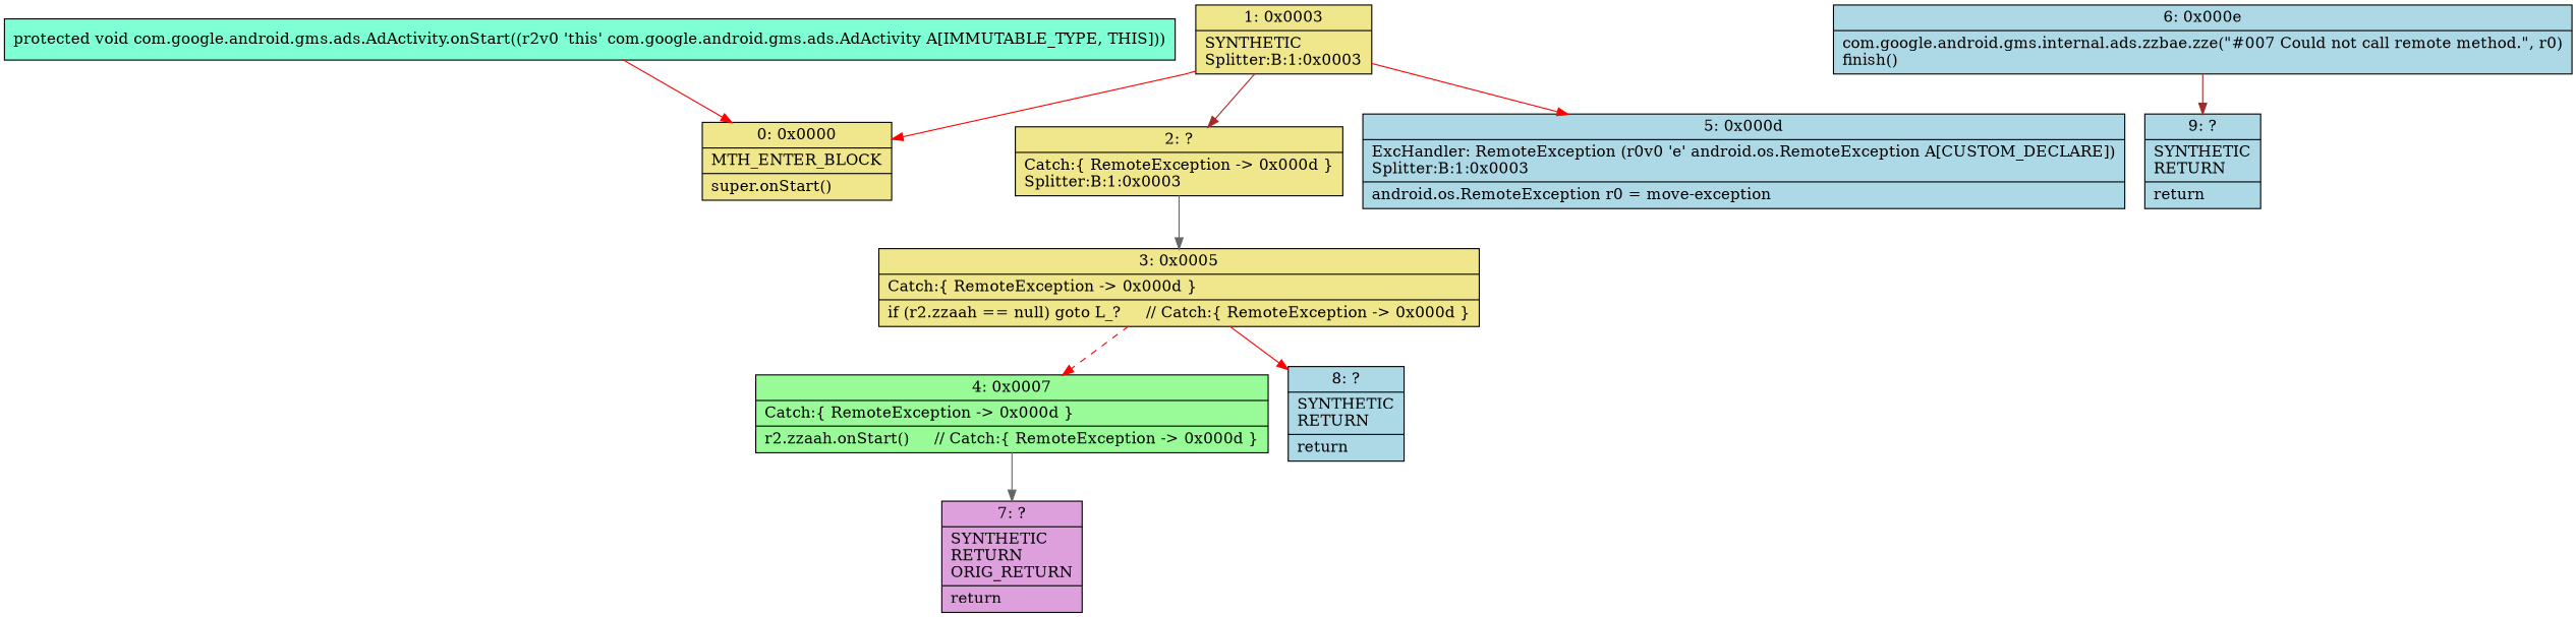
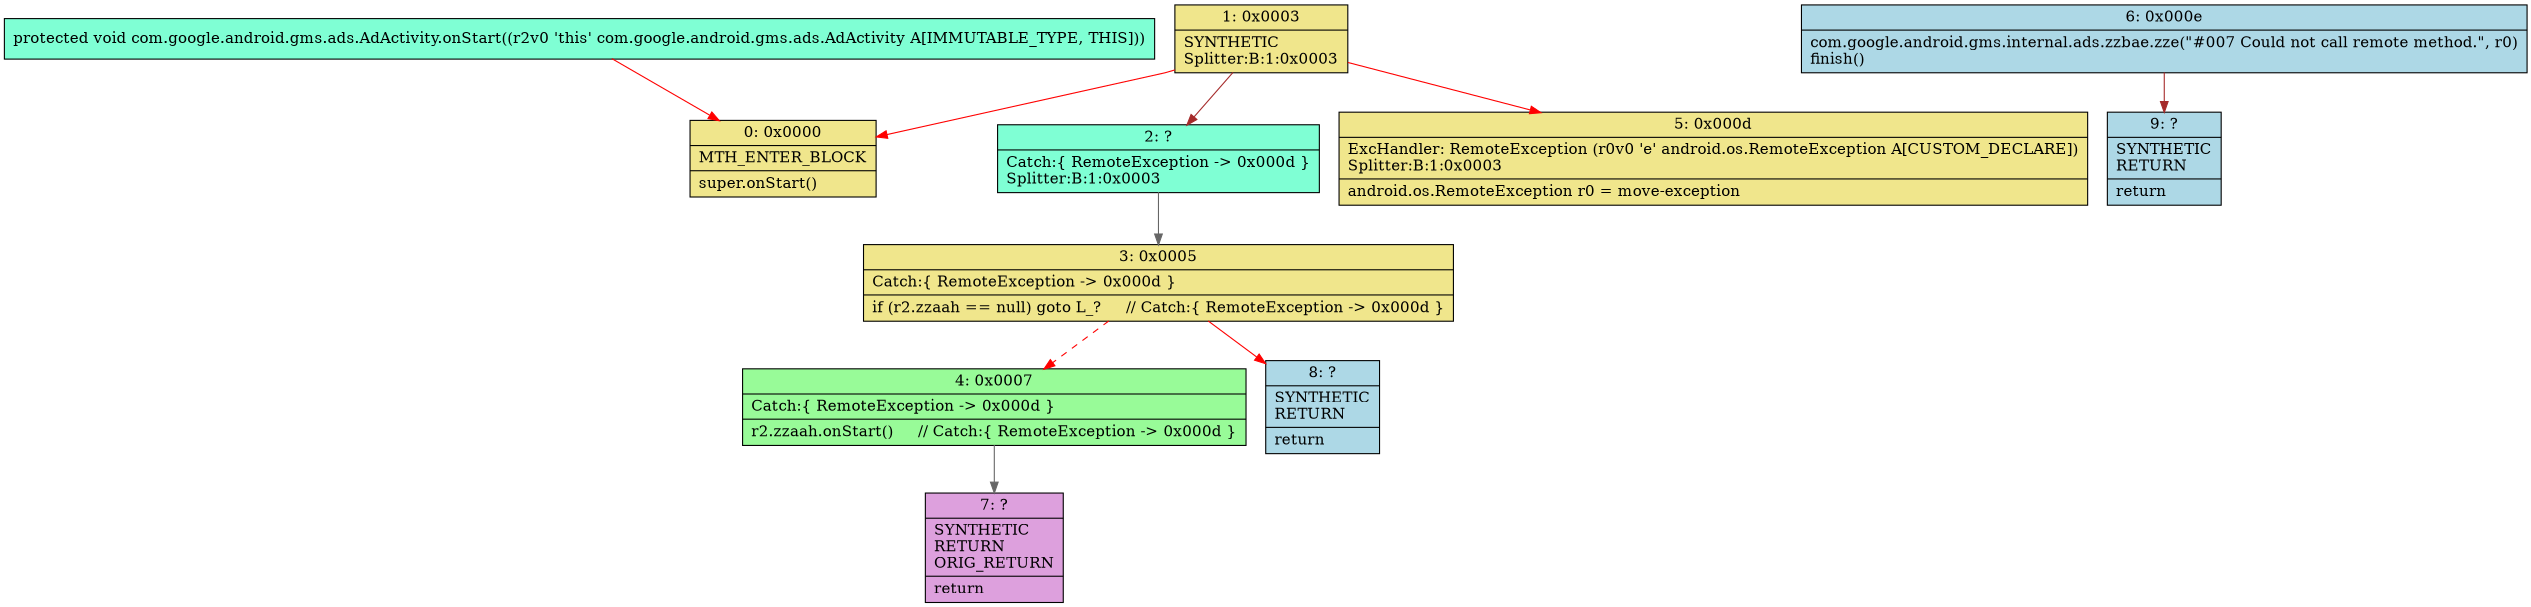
  digraph {
    node [fillcolor=lightblue shape=record style=filled]
    edge [color=red]
    n1 [fillcolor=khaki label="{0\:\ 0x0000|MTH_ENTER_BLOCK\l|super.onStart()\l}"]
    n2 [fillcolor=khaki label="{1\:\ 0x0003|SYNTHETIC\lSplitter:B:1:0x0003\l}"]
-   n3 [fillcolor=khaki label="{2\:\ ?|Catch:\{ RemoteException \-\> 0x000d \}\lSplitter:B:1:0x0003\l}"]
-   n4 [label="{5\:\ 0x000d|ExcHandler: RemoteException (r0v0 'e' android.os.RemoteException A[CUSTOM_DECLARE])\lSplitter:B:1:0x0003\l|android.os.RemoteException r0 = move\-exception\l}"]
+   n3 [fillcolor=aquamarine label="{2\:\ ?|Catch:\{ RemoteException \-\> 0x000d \}\lSplitter:B:1:0x0003\l}"]
+   n4 [fillcolor=khaki label="{5\:\ 0x000d|ExcHandler: RemoteException (r0v0 'e' android.os.RemoteException A[CUSTOM_DECLARE])\lSplitter:B:1:0x0003\l|android.os.RemoteException r0 = move\-exception\l}"]
    n5 [fillcolor=khaki label="{3\:\ 0x0005|Catch:\{ RemoteException \-\> 0x000d \}\l|if (r2.zzaah == null) goto L_?     \/\/ Catch:\{ RemoteException \-\> 0x000d \}\l}"]
    n6 [fillcolor=palegreen label="{4\:\ 0x0007|Catch:\{ RemoteException \-\> 0x000d \}\l|r2.zzaah.onStart()     \/\/ Catch:\{ RemoteException \-\> 0x000d \}\l}"]
    n7 [label="{8\:\ ?|SYNTHETIC\lRETURN\l|return\l}"]
    n8 [fillcolor=plum label="{7\:\ ?|SYNTHETIC\lRETURN\lORIG_RETURN\l|return\l}"]
    n9 [label="{6\:\ 0x000e|com.google.android.gms.internal.ads.zzbae.zze(\"#007 Could not call remote method.\", r0)\lfinish()\l}"]
    n10 [label="{9\:\ ?|SYNTHETIC\lRETURN\l|return\l}"]
    n11 [fillcolor=aquamarine label="{protected void com.google.android.gms.ads.AdActivity.onStart((r2v0 'this' com.google.android.gms.ads.AdActivity A[IMMUTABLE_TYPE, THIS])) }"]
    n2 -> n1
    n2 -> n3 [color=brown]
    n2 -> n4
    n3 -> n5 [color=gray40]
    n5 -> n6 [style=dashed]
    n5 -> n7
    n6 -> n8 [color=gray40]
    n9 -> n10 [color=brown]
    n11 -> n1
  }
